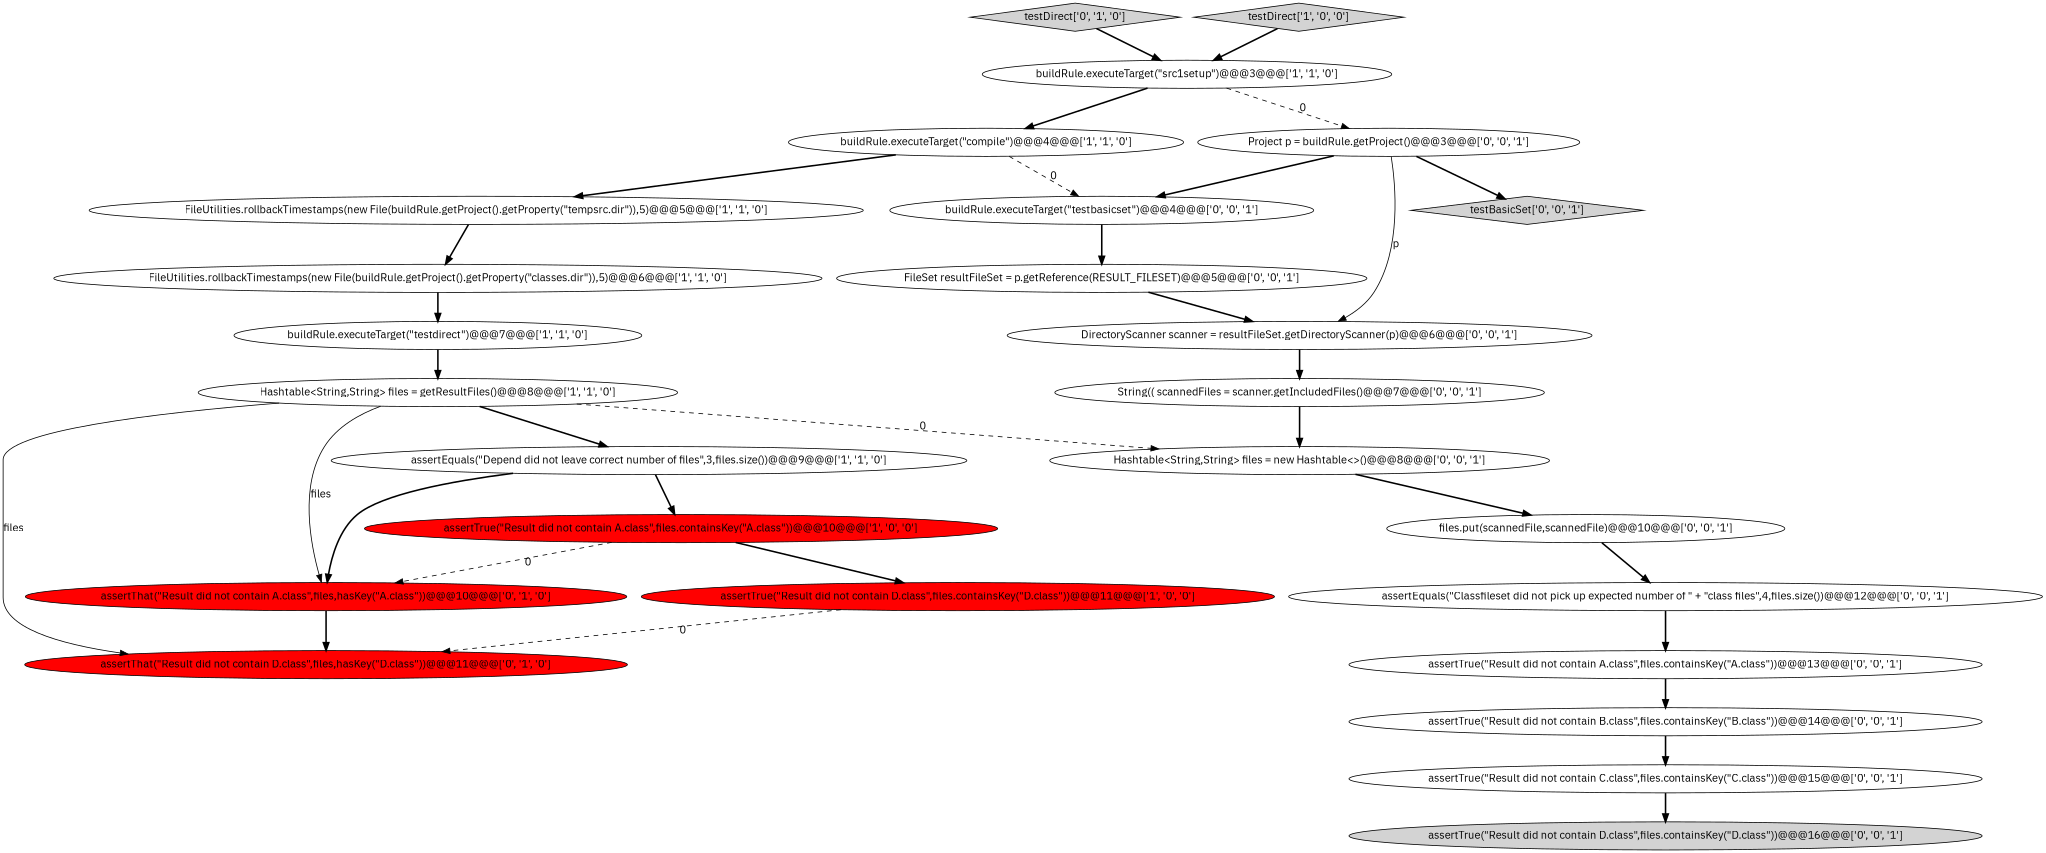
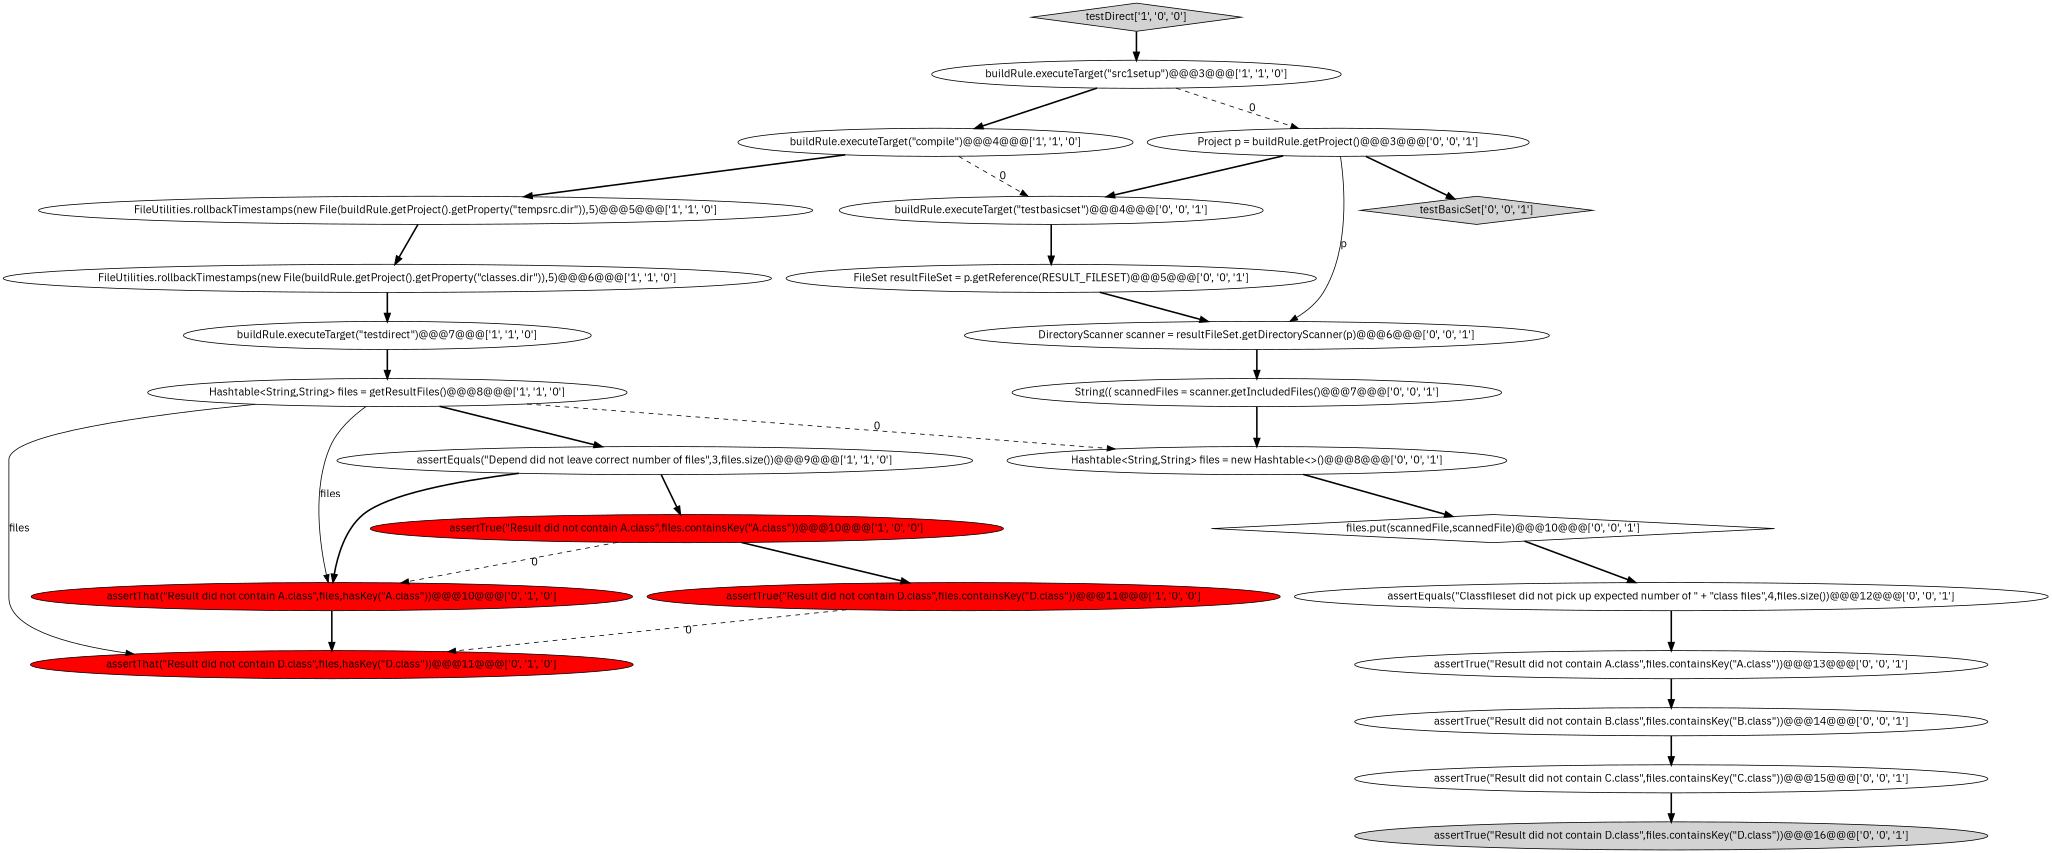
  digraph {
    fontname="IBM Plex Sans"
    node [fillcolor=white fontname="IBM Plex Sans" shape=ellipse style=filled]
    edge [fontname="IBM Plex Sans" style=bold]
    n1 [label="buildRule.executeTarget(\"compile\")@@@4@@@['1', '1', '0']"]
    n2 [label="FileUtilities.rollbackTimestamps(new File(buildRule.getProject().getProperty(\"tempsrc.dir\")),5)@@@5@@@['1', '1', '0']"]
    n3 [label="buildRule.executeTarget(\"testbasicset\")@@@4@@@['0', '0', '1']"]
    n4 [label="FileUtilities.rollbackTimestamps(new File(buildRule.getProject().getProperty(\"classes.dir\")),5)@@@6@@@['1', '1', '0']"]
    n5 [label="FileSet resultFileSet = p.getReference(RESULT_FILESET)@@@5@@@['0', '0', '1']"]
    n6 [label="buildRule.executeTarget(\"testdirect\")@@@7@@@['1', '1', '0']"]
    n7 [label="Hashtable<String,String> files = getResultFiles()@@@8@@@['1', '1', '0']"]
    n8 [label="Hashtable<String,String> files = new Hashtable<>()@@@8@@@['0', '0', '1']"]
    n9 [fillcolor=red label="assertThat(\"Result did not contain D.class\",files,hasKey(\"D.class\"))@@@11@@@['0', '1', '0']"]
    n10 [fillcolor=red label="assertThat(\"Result did not contain A.class\",files,hasKey(\"A.class\"))@@@10@@@['0', '1', '0']"]
    n11 [label="assertEquals(\"Depend did not leave correct number of files\",3,files.size())@@@9@@@['1', '1', '0']"]
-   n12 [fillcolor=lightgray label="testDirect['0', '1', '0']" shape=diamond]
    n13 [label="buildRule.executeTarget(\"src1setup\")@@@3@@@['1', '1', '0']"]
    n14 [label="Project p = buildRule.getProject()@@@3@@@['0', '0', '1']"]
    n15 [fillcolor=lightgray label="testBasicSet['0', '0', '1']" shape=diamond]
    n16 [label="DirectoryScanner scanner = resultFileSet.getDirectoryScanner(p)@@@6@@@['0', '0', '1']"]
-   n17 [label="files.put(scannedFile,scannedFile)@@@10@@@['0', '0', '1']"]
+   n17 [label="files.put(scannedFile,scannedFile)@@@10@@@['0', '0', '1']" shape=diamond]
    n18 [label="assertEquals(\"Classfileset did not pick up expected number of \" + \"class files\",4,files.size())@@@12@@@['0', '0', '1']"]
    n19 [fillcolor=lightgray label="testDirect['1', '0', '0']" shape=diamond]
    n20 [label="assertTrue(\"Result did not contain A.class\",files.containsKey(\"A.class\"))@@@13@@@['0', '0', '1']"]
    n21 [label="assertTrue(\"Result did not contain B.class\",files.containsKey(\"B.class\"))@@@14@@@['0', '0', '1']"]
    n22 [label="assertTrue(\"Result did not contain C.class\",files.containsKey(\"C.class\"))@@@15@@@['0', '0', '1']"]
    n23 [fillcolor=red label="assertTrue(\"Result did not contain A.class\",files.containsKey(\"A.class\"))@@@10@@@['1', '0', '0']"]
    n24 [fillcolor=red label="assertTrue(\"Result did not contain D.class\",files.containsKey(\"D.class\"))@@@11@@@['1', '0', '0']"]
    n25 [label="String(( scannedFiles = scanner.getIncludedFiles()@@@7@@@['0', '0', '1']"]
    n26 [fillcolor=lightgray label="assertTrue(\"Result did not contain D.class\",files.containsKey(\"D.class\"))@@@16@@@['0', '0', '1']"]
    n1 -> n2
    n1 -> n3 [label=0 style=dashed]
    n2 -> n4
    n3 -> n5
    n4 -> n6
    n5 -> n16
    n6 -> n7
    n7 -> n8 [label=0 style=dashed]
    n7 -> n9 [label=files style=solid]
    n7 -> n10 [label=files style=solid]
    n7 -> n11
    n8 -> n17
    n10 -> n9
    n11 -> n10
    n11 -> n23
-   n12 -> n13
    n13 -> n1
    n13 -> n14 [label=0 style=dashed]
    n14 -> n3
    n14 -> n15
    n14 -> n16 [label=p style=solid]
    n16 -> n25
    n17 -> n18
    n18 -> n20
    n19 -> n13
    n20 -> n21
    n21 -> n22
    n22 -> n26
    n23 -> n10 [label=0 style=dashed]
    n23 -> n24
    n24 -> n9 [label=0 style=dashed]
    n25 -> n8
  }
